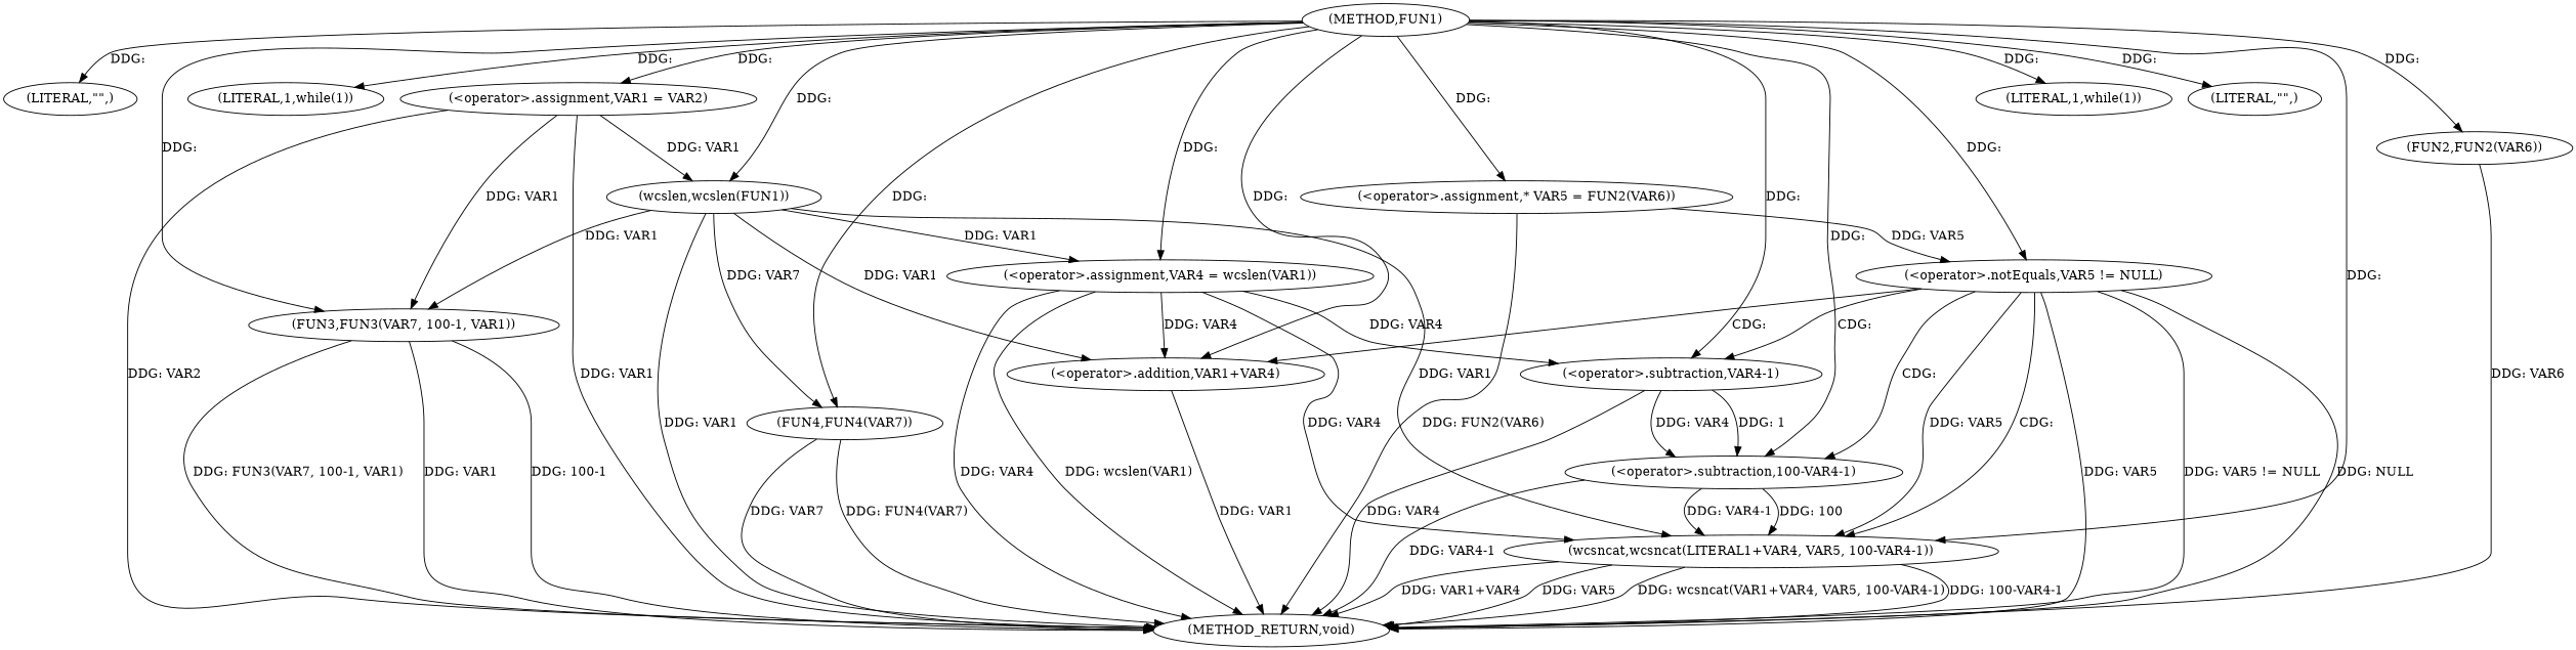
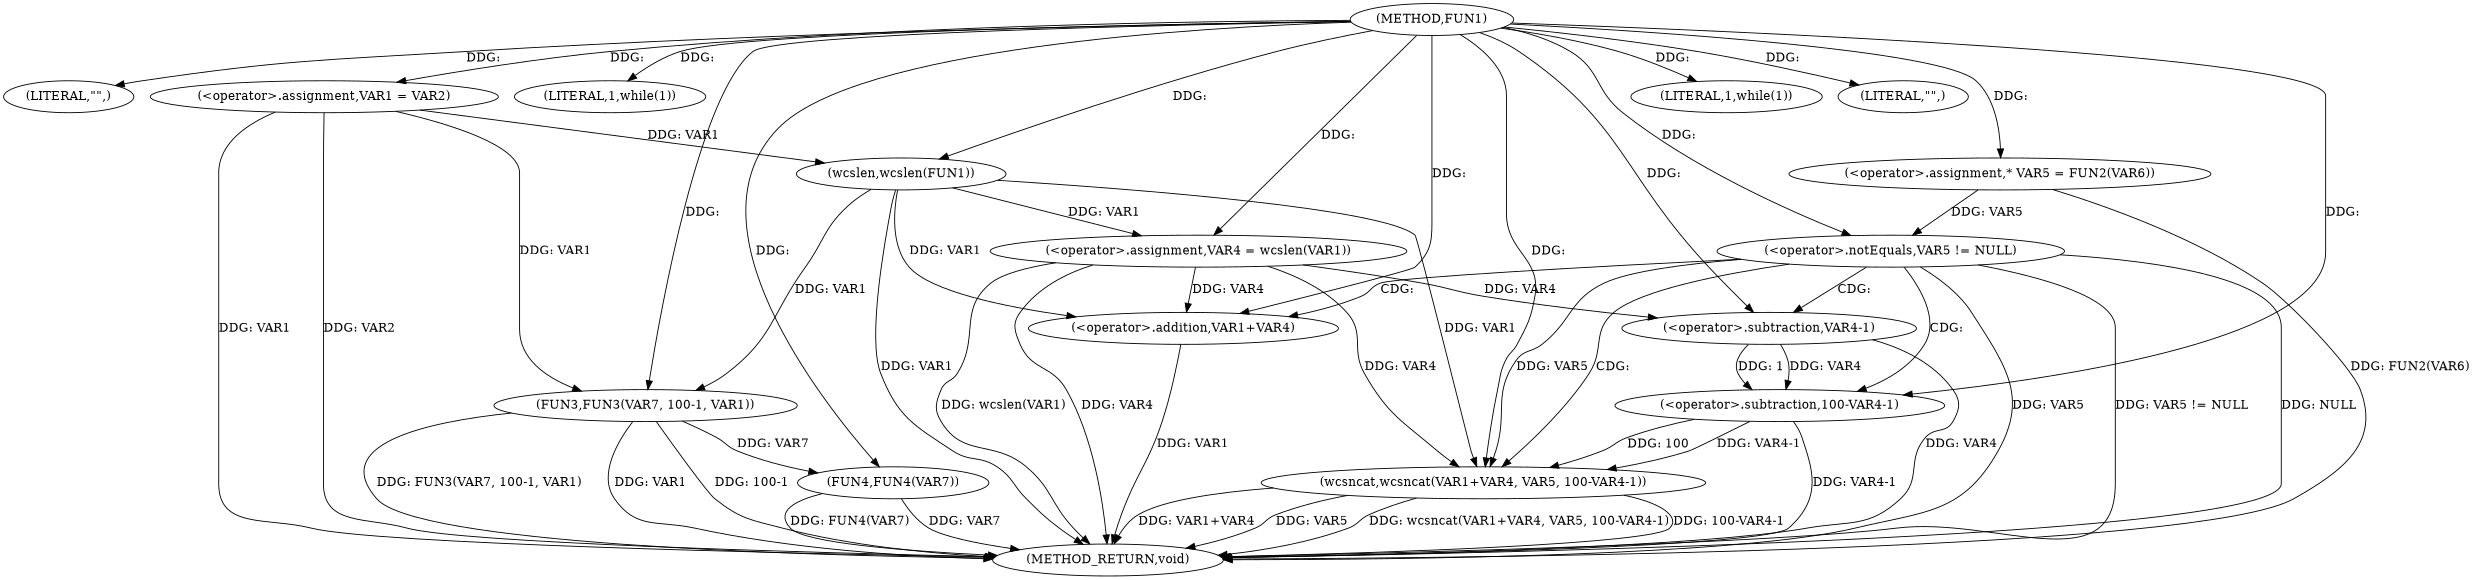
  digraph {
    n1 [label="(METHOD,FUN1)"]
    n2 [label="(LITERAL,\"\",)"]
    n3 [label="(<operator>.assignment,VAR1 = VAR2)"]
    n4 [label="(LITERAL,1,while(1))"]
    n5 [label="(<operator>.assignment,VAR4 = wcslen(VAR1))"]
    n6 [label="(wcslen,wcslen(FUN1))"]
    n7 [label="(<operator>.assignment,* VAR5 = FUN2(VAR6))"]
-   n8 [label="(FUN2,FUN2(VAR6))"]
    n9 [label="(<operator>.notEquals,VAR5 != NULL)"]
-   n10 [label="(wcsncat,wcsncat(LITERAL1+VAR4, VAR5, 100-VAR4-1))"]
+   n10 [label="(wcsncat,wcsncat(VAR1+VAR4, VAR5, 100-VAR4-1))"]
    n11 [label="(<operator>.addition,VAR1+VAR4)"]
    n12 [label="(<operator>.subtraction,100-VAR4-1)"]
    n13 [label="(<operator>.subtraction,VAR4-1)"]
    n14 [label="(LITERAL,1,while(1))"]
    n15 [label="(LITERAL,\"\",)"]
    n16 [label="(FUN3,FUN3(VAR7, 100-1, VAR1))"]
    n17 [label="(FUN4,FUN4(VAR7))"]
    n18 [label="(METHOD_RETURN,void)"]
    n1 -> n2 [label="DDG: "]
    n1 -> n3 [label="DDG: "]
    n1 -> n4 [label="DDG: "]
    n1 -> n5 [label="DDG: "]
    n1 -> n6 [label="DDG: "]
    n1 -> n7 [label="DDG: "]
-   n1 -> n8 [label="DDG: "]
    n1 -> n9 [label="DDG: "]
    n1 -> n10 [label="DDG: "]
    n1 -> n11 [label="DDG: "]
    n1 -> n12 [label="DDG: "]
    n1 -> n13 [label="DDG: "]
    n1 -> n14 [label="DDG: "]
    n1 -> n15 [label="DDG: "]
    n1 -> n16 [label="DDG: "]
    n1 -> n17 [label="DDG: "]
    n3 -> n6 [label="DDG: VAR1"]
    n3 -> n16 [label="DDG: VAR1"]
    n3 -> n18 [label="DDG: VAR1"]
    n3 -> n18 [label="DDG: VAR2"]
    n5 -> n10 [label="DDG: VAR4"]
    n5 -> n11 [label="DDG: VAR4"]
    n5 -> n13 [label="DDG: VAR4"]
    n5 -> n18 [label="DDG: wcslen(VAR1)"]
    n5 -> n18 [label="DDG: VAR4"]
    n6 -> n5 [label="DDG: VAR1"]
    n6 -> n10 [label="DDG: VAR1"]
    n6 -> n11 [label="DDG: VAR1"]
    n6 -> n16 [label="DDG: VAR1"]
    n6 -> n18 [label="DDG: VAR1"]
    n7 -> n9 [label="DDG: VAR5"]
    n7 -> n18 [label="DDG: FUN2(VAR6)"]
-   n8 -> n18 [label="DDG: VAR6"]
    n9 -> n10 [label="DDG: VAR5"]
    n9 -> n10 [label="CDG: "]
    n9 -> n11 [label="CDG: "]
    n9 -> n12 [label="CDG: "]
    n9 -> n13 [label="CDG: "]
    n9 -> n18 [label="DDG: VAR5"]
    n9 -> n18 [label="DDG: VAR5 != NULL"]
    n9 -> n18 [label="DDG: NULL"]
    n10 -> n18 [label="DDG: VAR1+VAR4"]
    n10 -> n18 [label="DDG: VAR5"]
    n10 -> n18 [label="DDG: wcsncat(VAR1+VAR4, VAR5, 100-VAR4-1)"]
    n10 -> n18 [label="DDG: 100-VAR4-1"]
    n11 -> n18 [label="DDG: VAR1"]
    n12 -> n10 [label="DDG: 100"]
    n12 -> n10 [label="DDG: VAR4-1"]
    n12 -> n18 [label="DDG: VAR4-1"]
    n13 -> n12 [label="DDG: VAR4"]
    n13 -> n12 [label="DDG: 1"]
    n13 -> n18 [label="DDG: VAR4"]
-   n6 -> n17 [label="DDG: VAR7"]
+   n16 -> n17 [label="DDG: VAR7"]
    n16 -> n18 [label="DDG: FUN3(VAR7, 100-1, VAR1)"]
    n16 -> n18 [label="DDG: VAR1"]
    n16 -> n18 [label="DDG: 100-1"]
    n17 -> n18 [label="DDG: VAR7"]
    n17 -> n18 [label="DDG: FUN4(VAR7)"]
  }
